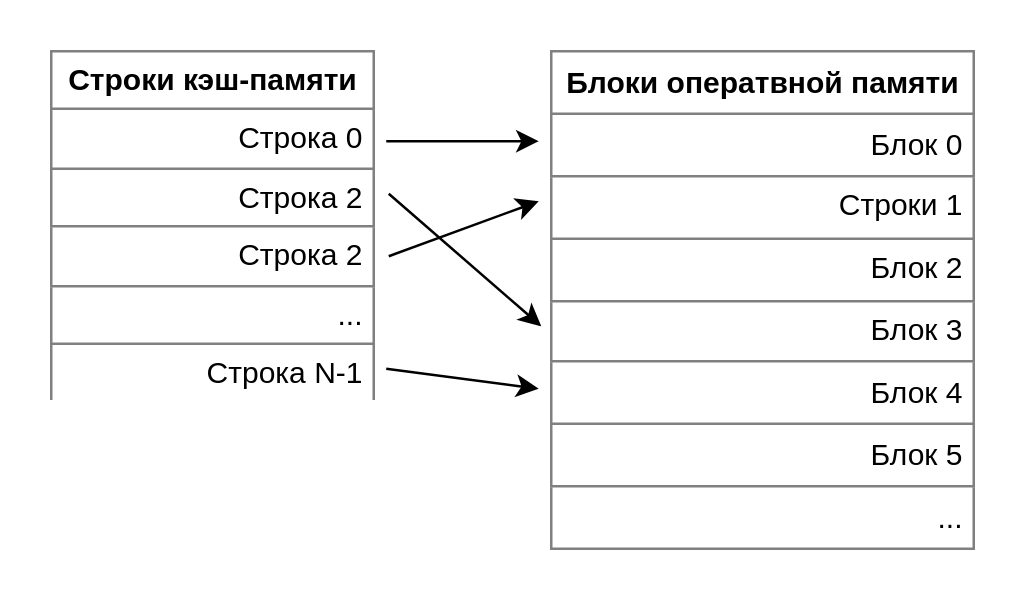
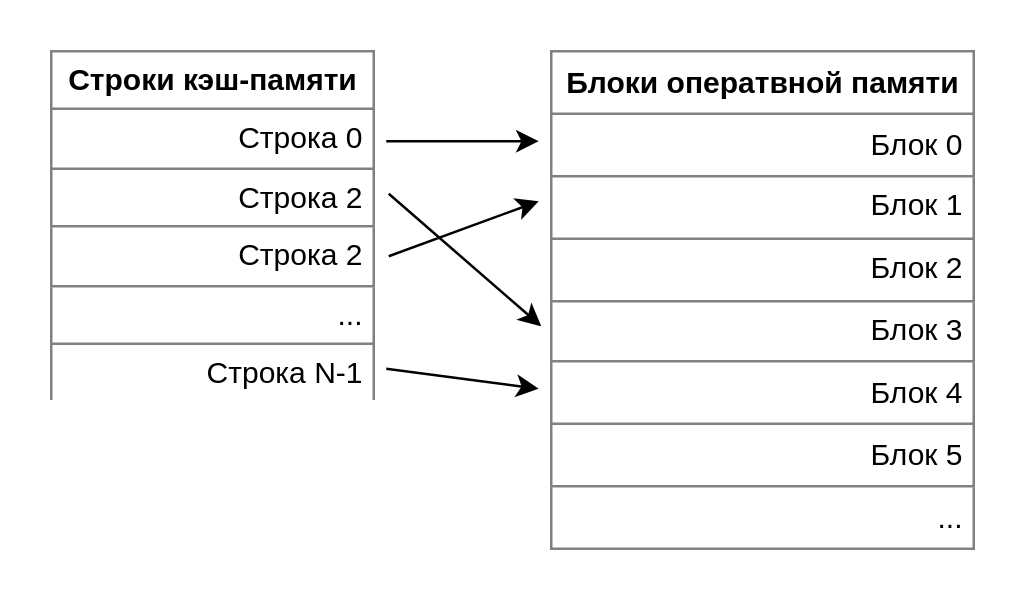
  <mxCell id="0" />
  <mxCell id="1" parent="0" />
  <mxCell id="2" style="rounded=0;orthogonalLoop=1;jettySize=auto;html=1;" parent="1" edge="1"><mxGeometry relative="1" as="geometry"><mxPoint x="215" y="56" as="targetPoint" /><mxPoint x="154" y="56" as="sourcePoint" /></mxGeometry></mxCell>
  <mxCell id="3" value="&lt;table border=&quot;1&quot; width=&quot;100%&quot; cellpadding=&quot;4&quot; style=&quot;width: 100% ; height: 100% ; border-collapse: collapse&quot;&gt;&lt;tbody&gt;&lt;tr&gt;&lt;th align=&quot;center&quot;&gt;Строки кэш-памяти&lt;/th&gt;&lt;/tr&gt;&lt;tr&gt;&lt;td style=&quot;text-align: right&quot;&gt;Строка 0&lt;/td&gt;&lt;/tr&gt;&lt;tr&gt;&lt;td style=&quot;text-align: right&quot;&gt;Строка 2&lt;br&gt;&lt;/td&gt;&lt;/tr&gt;&lt;tr&gt;&lt;td style=&quot;text-align: right&quot;&gt;Строка 2&lt;br&gt;&lt;/td&gt;&lt;/tr&gt;&lt;tr&gt;&lt;td style=&quot;text-align: right&quot;&gt;...&lt;/td&gt;&lt;/tr&gt;&lt;tr&gt;&lt;td style=&quot;text-align: right&quot;&gt;Строка N-1&lt;/td&gt;&lt;/tr&gt;&lt;/tbody&gt;&lt;/table&gt;" style="text;html=1;strokeColor=none;fillColor=none;overflow=fill;glass=0;comic=0;" parent="1" vertex="1"><mxGeometry x="20" y="20" width="130" height="140" as="geometry" /></mxCell>
- <mxCell id="4" value="&lt;table border=&quot;1&quot; width=&quot;100%&quot; cellpadding=&quot;4&quot; style=&quot;width: 100% ; height: 100% ; border-collapse: collapse&quot;&gt;&lt;tbody&gt;&lt;tr&gt;&lt;th align=&quot;center&quot;&gt;Блоки оператвной памяти&lt;/th&gt;&lt;/tr&gt;&lt;tr&gt;&lt;td style=&quot;text-align: right&quot;&gt;Блок 0&lt;/td&gt;&lt;/tr&gt;&lt;tr&gt;&lt;td style=&quot;text-align: right&quot;&gt;Строки 1&lt;br&gt;&lt;/td&gt;&lt;/tr&gt;&lt;tr&gt;&lt;td style=&quot;text-align: right&quot;&gt;Блок 2&lt;br&gt;&lt;/td&gt;&lt;/tr&gt;&lt;tr&gt;&lt;td style=&quot;text-align: right&quot;&gt;Блок 3&lt;/td&gt;&lt;/tr&gt;&lt;tr&gt;&lt;td style=&quot;text-align: right&quot;&gt;Блок 4&lt;/td&gt;&lt;/tr&gt;&lt;tr&gt;&lt;td style=&quot;text-align: right&quot;&gt;Блок 5&lt;/td&gt;&lt;/tr&gt;&lt;tr&gt;&lt;td style=&quot;text-align: right&quot;&gt;...&lt;/td&gt;&lt;/tr&gt;&lt;/tbody&gt;&lt;/table&gt;" style="text;html=1;strokeColor=none;fillColor=none;overflow=fill;glass=0;comic=0;" parent="1" vertex="1"><mxGeometry x="220" y="20" width="170" height="200" as="geometry" /></mxCell>
+ <mxCell id="4" value="&lt;table border=&quot;1&quot; width=&quot;100%&quot; cellpadding=&quot;4&quot; style=&quot;width: 100% ; height: 100% ; border-collapse: collapse&quot;&gt;&lt;tbody&gt;&lt;tr&gt;&lt;th align=&quot;center&quot;&gt;Блоки оператвной памяти&lt;/th&gt;&lt;/tr&gt;&lt;tr&gt;&lt;td style=&quot;text-align: right&quot;&gt;Блок 0&lt;/td&gt;&lt;/tr&gt;&lt;tr&gt;&lt;td style=&quot;text-align: right&quot;&gt;Блок 1&lt;br&gt;&lt;/td&gt;&lt;/tr&gt;&lt;tr&gt;&lt;td style=&quot;text-align: right&quot;&gt;Блок 2&lt;br&gt;&lt;/td&gt;&lt;/tr&gt;&lt;tr&gt;&lt;td style=&quot;text-align: right&quot;&gt;Блок 3&lt;/td&gt;&lt;/tr&gt;&lt;tr&gt;&lt;td style=&quot;text-align: right&quot;&gt;Блок 4&lt;/td&gt;&lt;/tr&gt;&lt;tr&gt;&lt;td style=&quot;text-align: right&quot;&gt;Блок 5&lt;/td&gt;&lt;/tr&gt;&lt;tr&gt;&lt;td style=&quot;text-align: right&quot;&gt;...&lt;/td&gt;&lt;/tr&gt;&lt;/tbody&gt;&lt;/table&gt;" style="text;html=1;strokeColor=none;fillColor=none;overflow=fill;glass=0;comic=0;" parent="1" vertex="1"><mxGeometry x="220" y="20" width="170" height="200" as="geometry" /></mxCell>
  <mxCell id="5" style="rounded=0;orthogonalLoop=1;jettySize=auto;html=1;" parent="1" edge="1"><mxGeometry relative="1" as="geometry"><mxPoint x="216" y="130" as="targetPoint" /><mxPoint x="155" y="77" as="sourcePoint" /></mxGeometry></mxCell>
  <mxCell id="6" style="rounded=0;orthogonalLoop=1;jettySize=auto;html=1;" parent="1" edge="1"><mxGeometry relative="1" as="geometry"><mxPoint x="215" y="155" as="targetPoint" /><mxPoint x="154" y="147" as="sourcePoint" /></mxGeometry></mxCell>
  <mxCell id="7" style="rounded=0;orthogonalLoop=1;jettySize=auto;html=1;" parent="1" edge="1"><mxGeometry relative="1" as="geometry"><mxPoint x="215" y="80" as="targetPoint" /><mxPoint x="155" y="102" as="sourcePoint" /></mxGeometry></mxCell>
